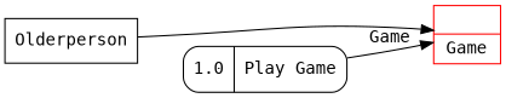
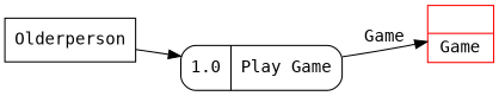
  digraph {
    fontname="DejaVu Sans Mono"
    rankdir=LR
    node [fontname="DejaVu Sans Mono"]
    edge [fontname="DejaVu Sans Mono"]
    n1 [color=red label="<f0>  |<f1> Game " shape=record]
    n2 [label=Olderperson shape=box]
    n3 [label="{<f0> 1.0|<f1> Play Game }" shape=Mrecord]
-   n2 -> n1
+   n2 -> n3
    n3 -> n1 [label=Game]
  }
